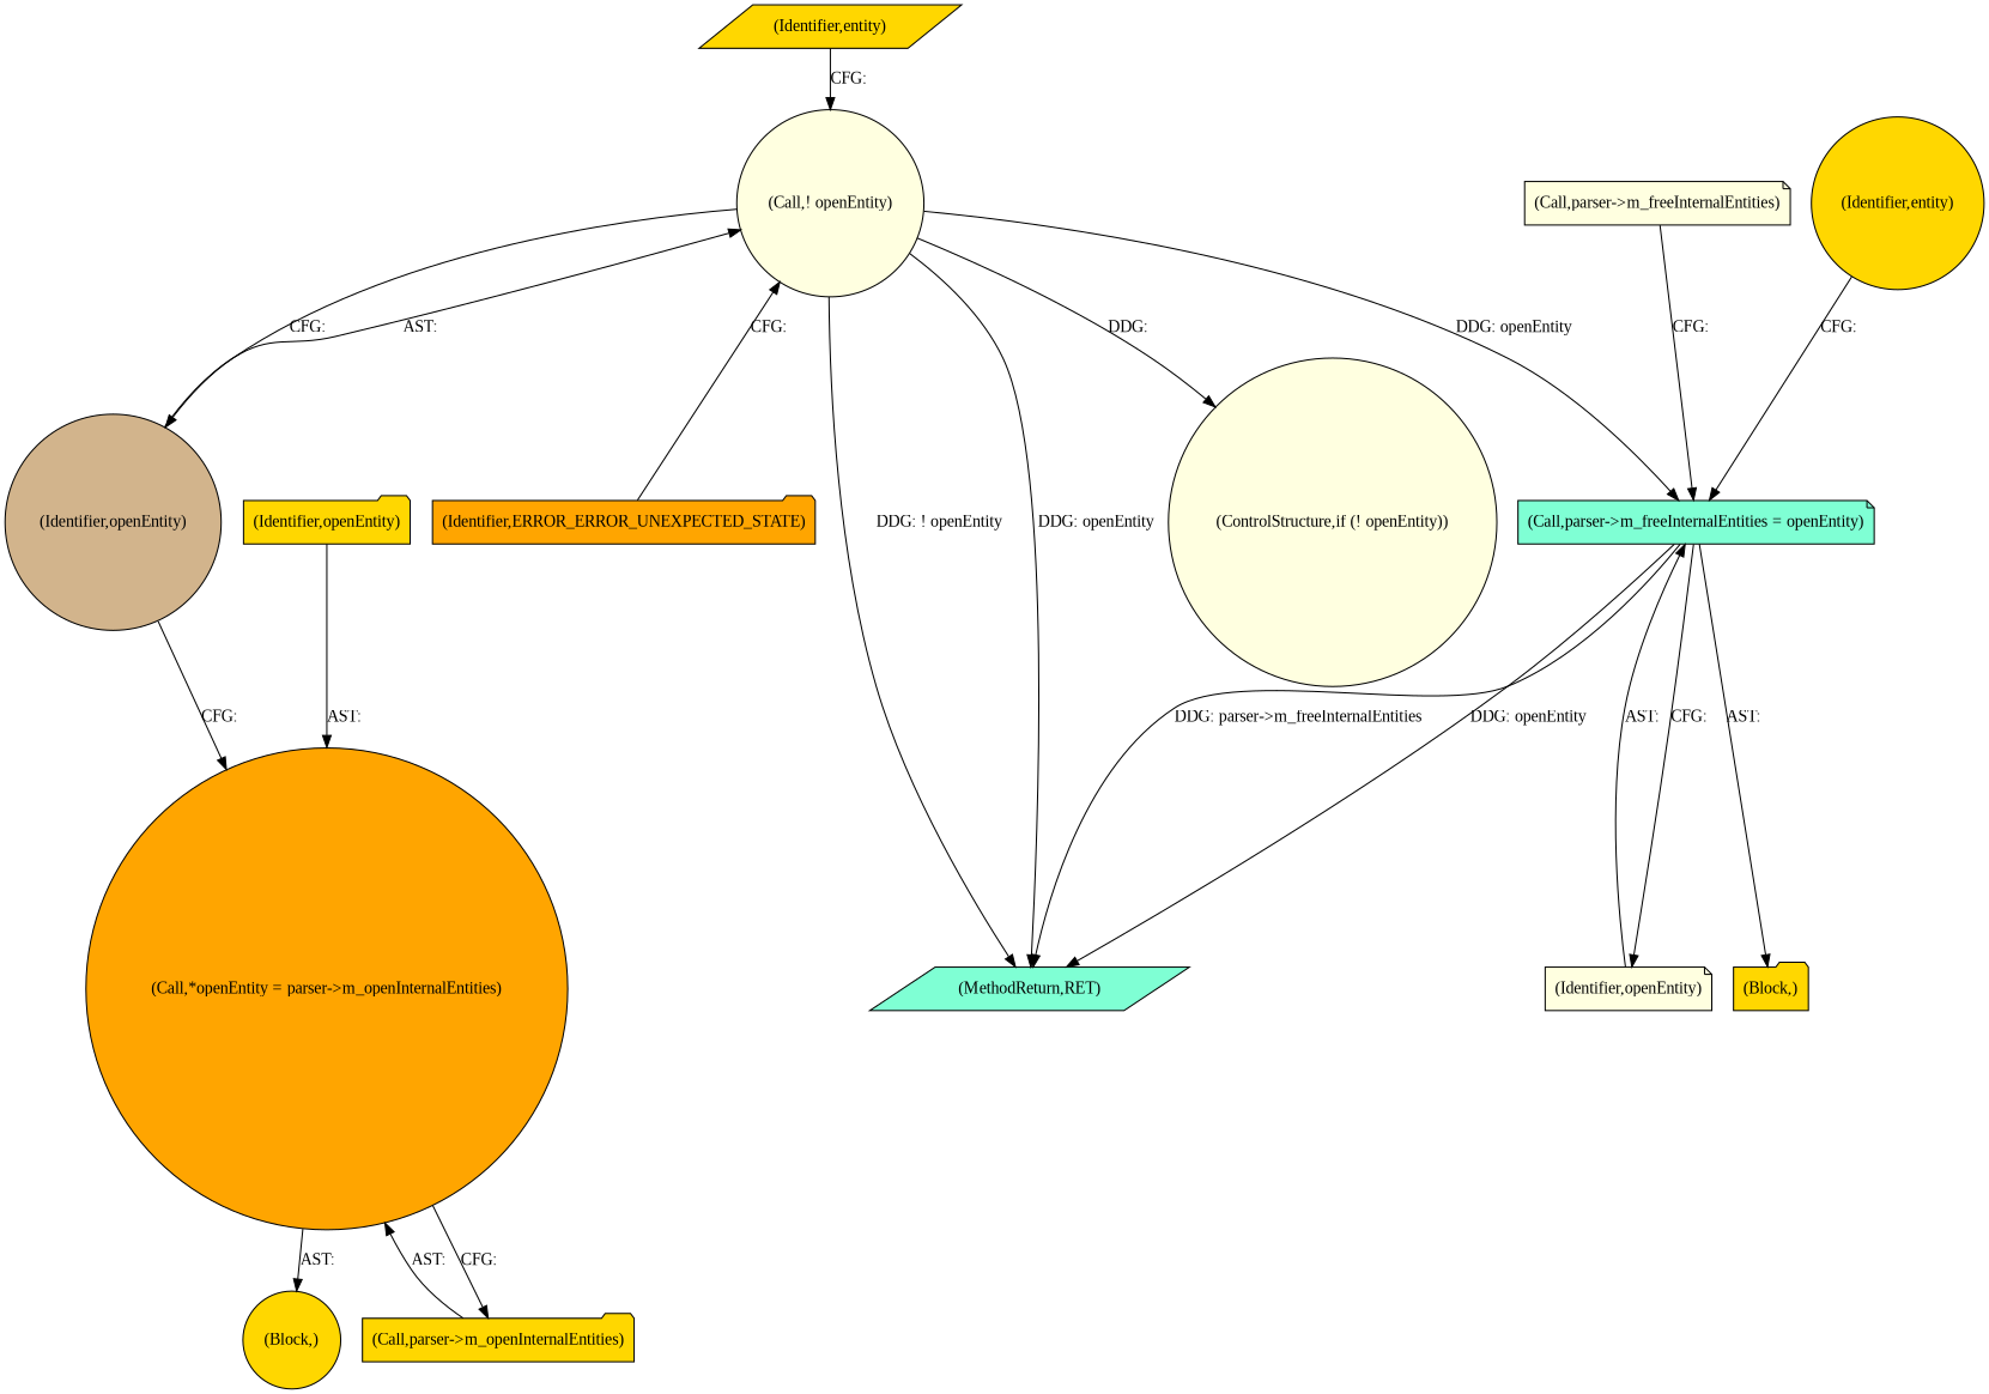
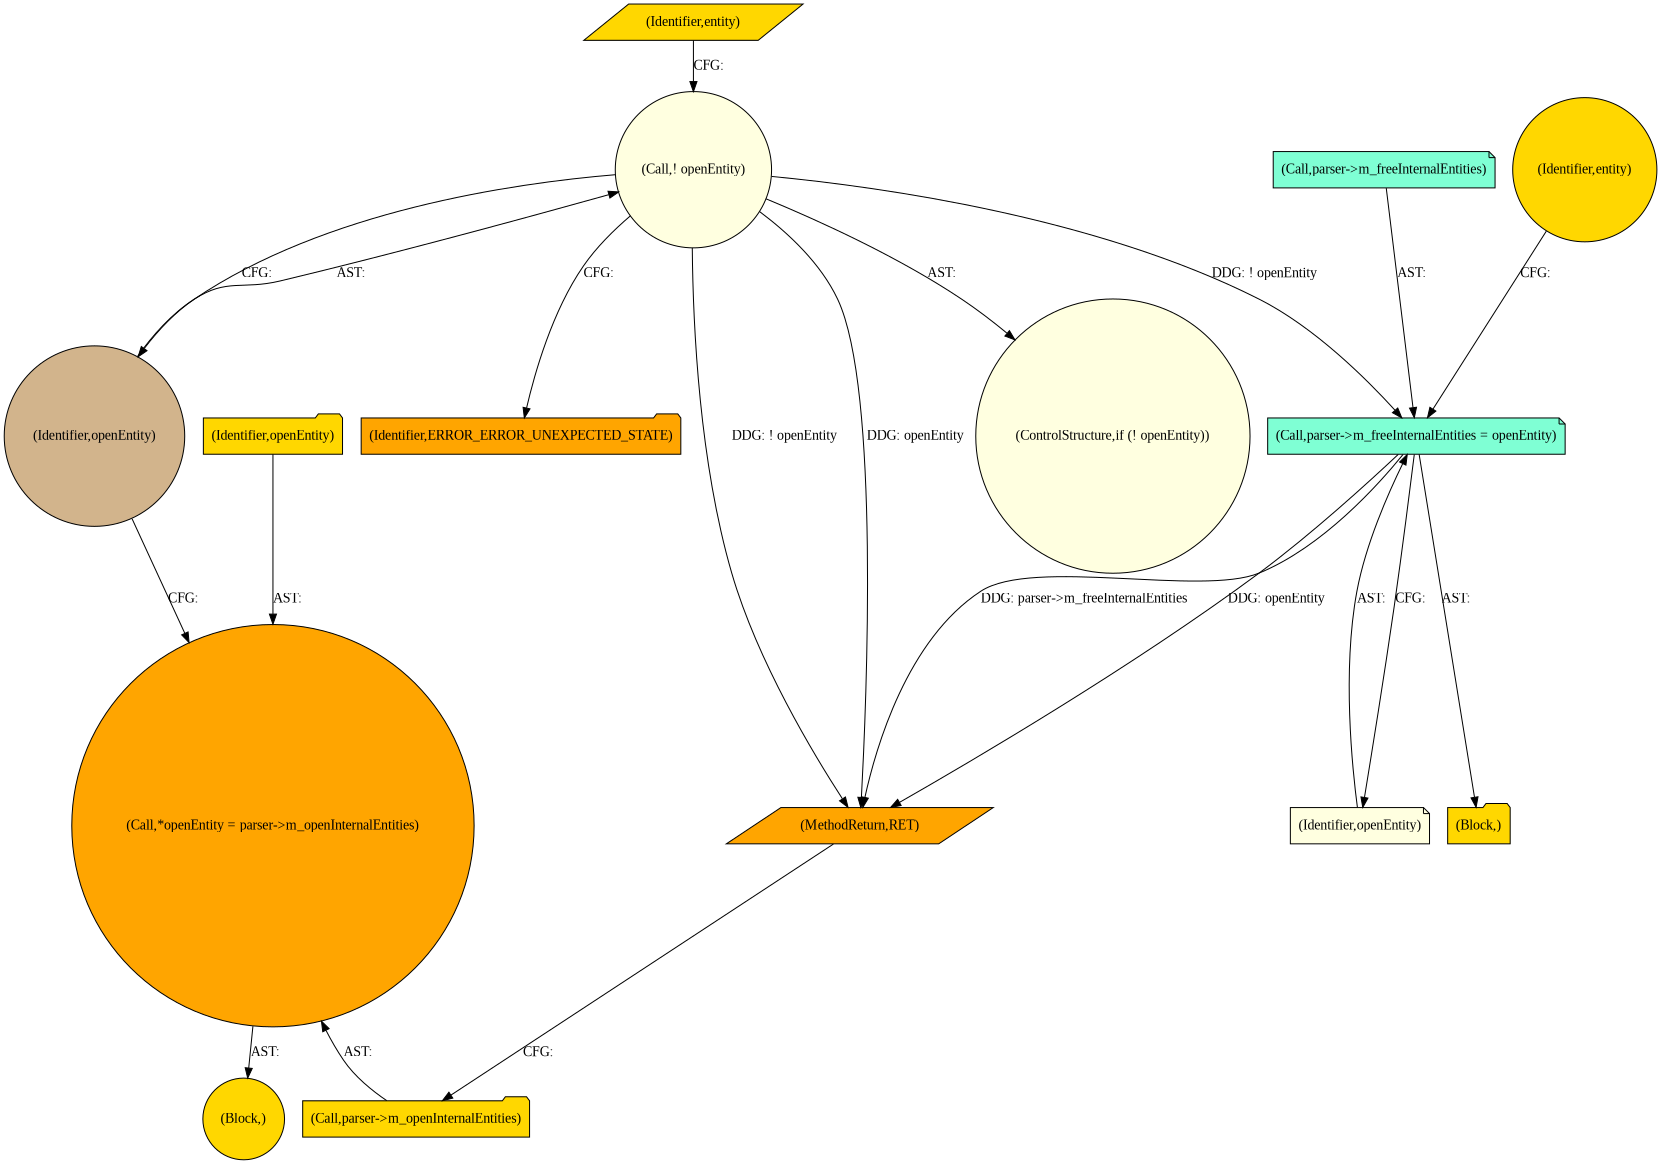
  digraph {
    fontname="Liberation Serif"
    node [fillcolor=gold fontname="Liberation Serif" shape=circle style=filled]
    edge [fontname="Liberation Serif"]
    n1 [fillcolor=orange label="(Call,*openEntity = parser->m_openInternalEntities)"]
    n2 [label="(Call,parser->m_openInternalEntities)" shape=folder]
    n3 [label="(Block,)"]
    n4 [fillcolor=lightyellow label="(Call,! openEntity)"]
-   n5 [fillcolor=aquamarine label="(MethodReturn,RET)" shape=parallelogram]
+   n5 [fillcolor=orange label="(MethodReturn,RET)" shape=parallelogram]
    n6 [fillcolor=aquamarine label="(Call,parser->m_freeInternalEntities = openEntity)" shape=note]
    n7 [fillcolor=tan label="(Identifier,openEntity)"]
    n8 [fillcolor=lightyellow label="(ControlStructure,if (! openEntity))"]
    n9 [fillcolor=lightyellow label="(Identifier,openEntity)" shape=note]
    n10 [label="(Block,)" shape=folder]
    n11 [label="(Identifier,openEntity)" shape=folder]
    n12 [label="(Identifier,entity)" shape=parallelogram]
-   n13 [fillcolor=lightyellow label="(Call,parser->m_freeInternalEntities)" shape=note]
+   n13 [fillcolor=aquamarine label="(Call,parser->m_freeInternalEntities)" shape=note]
    n14 [label="(Identifier,entity)"]
    n15 [fillcolor=orange label="(Identifier,ERROR_ERROR_UNEXPECTED_STATE)" shape=folder]
-   n1 -> n2 [label="CFG: "]
+   n5 -> n2 [label="CFG: "]
    n1 -> n3 [label="AST: "]
    n2 -> n1 [label="AST: "]
    n4 -> n5 [label="DDG: ! openEntity"]
    n4 -> n5 [label="DDG: openEntity"]
-   n4 -> n6 [label="DDG: openEntity"]
+   n4 -> n6 [label="DDG: ! openEntity"]
    n4 -> n7 [label="CFG: "]
-   n4 -> n8 [label="DDG: "]
+   n4 -> n8 [label="AST: "]
    n6 -> n5 [label="DDG: parser->m_freeInternalEntities"]
    n6 -> n5 [label="DDG: openEntity"]
    n6 -> n9 [label="CFG: "]
    n6 -> n10 [label="AST: "]
    n7 -> n1 [label="CFG: "]
    n7 -> n4 [label="AST: "]
    n9 -> n6 [label="AST: "]
    n11 -> n1 [label="AST: "]
    n12 -> n4 [label="CFG: "]
-   n13 -> n6 [label="CFG: "]
+   n13 -> n6 [label="AST: "]
    n14 -> n6 [label="CFG: "]
-   n15 -> n4 [label="CFG: "]
+   n4 -> n15 [label="CFG: "]
  }
